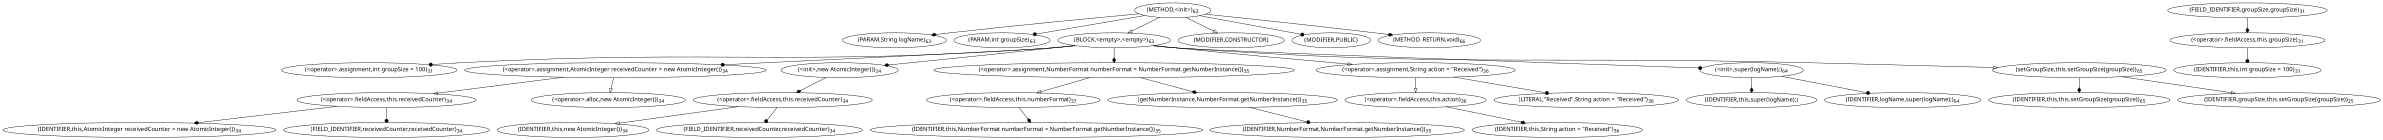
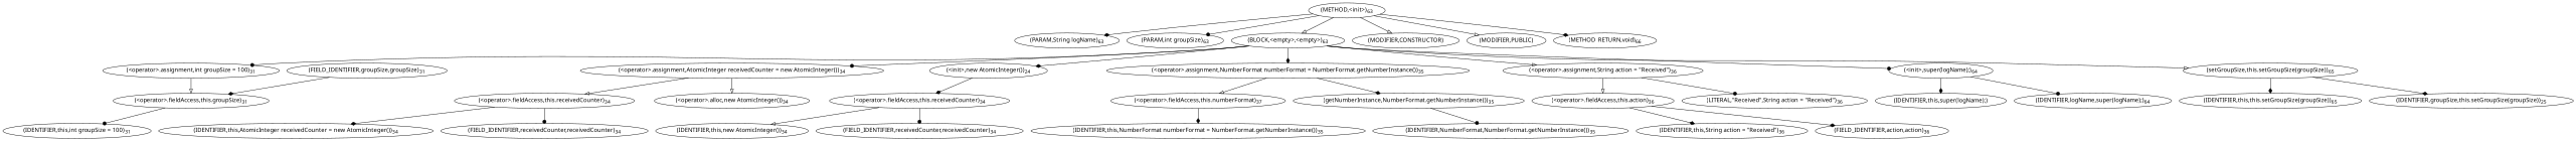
  digraph {
    fontname="Noto Sans"
    node [fontname="Noto Sans"]
    edge [arrowhead=diamond fontname="Noto Sans"]
    n1 [label=<(METHOD,&lt;init&gt;)<SUB>63</SUB>>]
    n2 [label=<(PARAM,String logName)<SUB>63</SUB>>]
    n3 [label=<(PARAM,int groupSize)<SUB>63</SUB>>]
    n4 [label=<(BLOCK,&lt;empty&gt;,&lt;empty&gt;)<SUB>63</SUB>>]
    n5 [label=<(MODIFIER,CONSTRUCTOR)>]
    n6 [label=<(MODIFIER,PUBLIC)>]
    n7 [label=<(METHOD_RETURN,void)<SUB>66</SUB>>]
    n8 [label=<(&lt;operator&gt;.assignment,int groupSize = 100)<SUB>31</SUB>>]
    n9 [label=<(&lt;operator&gt;.assignment,AtomicInteger receivedCounter = new AtomicInteger())<SUB>34</SUB>>]
    n10 [label=<(&lt;init&gt;,new AtomicInteger())<SUB>24</SUB>>]
    n11 [label=<(&lt;operator&gt;.assignment,NumberFormat numberFormat = NumberFormat.getNumberInstance())<SUB>35</SUB>>]
    n12 [label=<(&lt;operator&gt;.assignment,String action = &quot;Received&quot;)<SUB>36</SUB>>]
    n13 [label=<(&lt;init&gt;,super(logName);)<SUB>64</SUB>>]
    n14 [label=<(setGroupSize,this.setGroupSize(groupSize))<SUB>65</SUB>>]
    n15 [label=<(&lt;operator&gt;.fieldAccess,this.groupSize)<SUB>31</SUB>>]
    n16 [label=<(&lt;operator&gt;.fieldAccess,this.receivedCounter)<SUB>34</SUB>>]
    n17 [label=<(&lt;operator&gt;.alloc,new AtomicInteger())<SUB>34</SUB>>]
    n18 [label=<(&lt;operator&gt;.fieldAccess,this.receivedCounter)<SUB>34</SUB>>]
    n19 [label=<(&lt;operator&gt;.fieldAccess,this.numberFormat)<SUB>37</SUB>>]
    n20 [label=<(getNumberInstance,NumberFormat.getNumberInstance())<SUB>35</SUB>>]
    n21 [label=<(&lt;operator&gt;.fieldAccess,this.action)<SUB>36</SUB>>]
    n22 [label=<(LITERAL,&quot;Received&quot;,String action = &quot;Received&quot;)<SUB>36</SUB>>]
    n23 [label=<(IDENTIFIER,this,super(logName);)>]
    n24 [label=<(IDENTIFIER,logName,super(logName);)<SUB>64</SUB>>]
    n25 [label=<(IDENTIFIER,this,this.setGroupSize(groupSize))<SUB>65</SUB>>]
    n26 [label=<(IDENTIFIER,groupSize,this.setGroupSize(groupSize))<SUB>25</SUB>>]
    n27 [label=<(IDENTIFIER,this,int groupSize = 100)<SUB>31</SUB>>]
    n28 [label=<(FIELD_IDENTIFIER,groupSize,groupSize)<SUB>31</SUB>>]
    n29 [label=<(IDENTIFIER,this,AtomicInteger receivedCounter = new AtomicInteger())<SUB>34</SUB>>]
    n30 [label=<(FIELD_IDENTIFIER,receivedCounter,receivedCounter)<SUB>34</SUB>>]
    n31 [label=<(IDENTIFIER,this,new AtomicInteger())<SUB>34</SUB>>]
    n32 [label=<(FIELD_IDENTIFIER,receivedCounter,receivedCounter)<SUB>34</SUB>>]
    n33 [label=<(IDENTIFIER,this,NumberFormat numberFormat = NumberFormat.getNumberInstance())<SUB>35</SUB>>]
    n34 [label=<(IDENTIFIER,NumberFormat,NumberFormat.getNumberInstance())<SUB>35</SUB>>]
    n35 [label=<(IDENTIFIER,this,String action = &quot;Received&quot;)<SUB>36</SUB>>]
+   n36 [label=<(FIELD_IDENTIFIER,action,action)<SUB>36</SUB>>]
    n1 -> n2
    n1 -> n3 [arrowhead=dot]
    n1 -> n4 [arrowhead=onormal]
    n1 -> n5 [arrowhead=onormal]
-   n1 -> n6 [arrowhead=dot]
+   n1 -> n6 [arrowhead=onormal]
    n1 -> n7
    n4 -> n8 [arrowhead=dot]
    n4 -> n9 [arrowhead=dot]
    n4 -> n10
    n4 -> n11
    n4 -> n12 [arrowhead=onormal]
    n4 -> n13 [arrowhead=dot]
    n4 -> n14 [arrowhead=onormal]
+   n8 -> n15 [arrowhead=onormal]
    n9 -> n16 [arrowhead=onormal]
    n9 -> n17 [arrowhead=onormal]
    n10 -> n18
    n11 -> n19 [arrowhead=onormal]
    n11 -> n20
    n12 -> n21 [arrowhead=onormal]
    n12 -> n22 [arrowhead=dot]
    n13 -> n23
    n13 -> n24 [arrowhead=dot]
    n14 -> n25
-   n14 -> n26 [arrowhead=onormal]
+   n14 -> n26
    n15 -> n27 [arrowhead=dot]
    n16 -> n29
    n16 -> n30 [arrowhead=dot]
    n18 -> n31 [arrowhead=onormal]
    n18 -> n32 [arrowhead=dot]
    n19 -> n33
    n20 -> n34 [arrowhead=dot]
    n21 -> n35
+   n21 -> n36
    n28 -> n15
  }
